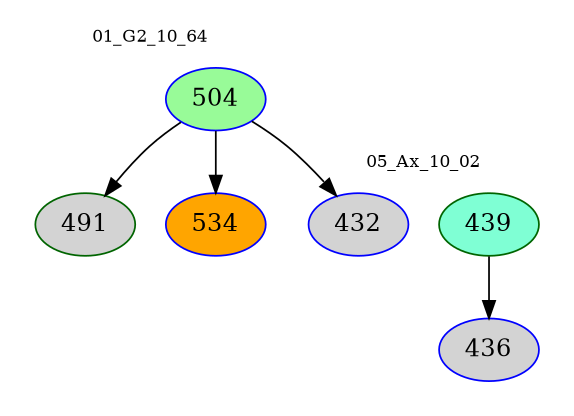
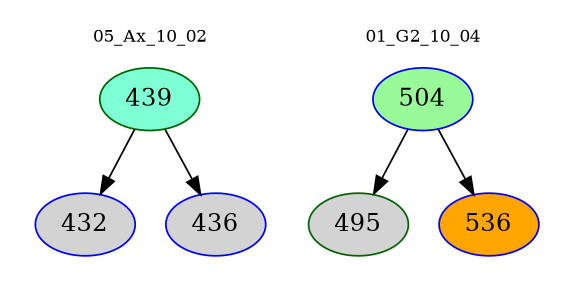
  digraph {
    node [color=blue fillcolor=lightgrey style=filled]
    edge [color=black]
    n1 [color=darkgreen fillcolor=aquamarine label=439]
    n2 [label=432]
    n3 [label=436]
    n4 [fillcolor=palegreen label=504]
-   n5 [color=darkgreen label=491]
-   n6 [fillcolor=orange label=534]
+   n5 [color=darkgreen label=495]
+   n6 [fillcolor=orange label=536]
    subgraph cluster_1 {
      color=white
      fontsize=10
      label="05_Ax_10_02"
      n1
      n2
      n3
    }
    subgraph cluster_2 {
      color=white
      fontsize=10
-     label="01_G2_10_64"
+     label="01_G2_10_04"
      n4
      n5
      n6
    }
-   n4 -> n2
+   n1 -> n2
    n1 -> n3
    n4 -> n5
    n4 -> n6
  }
